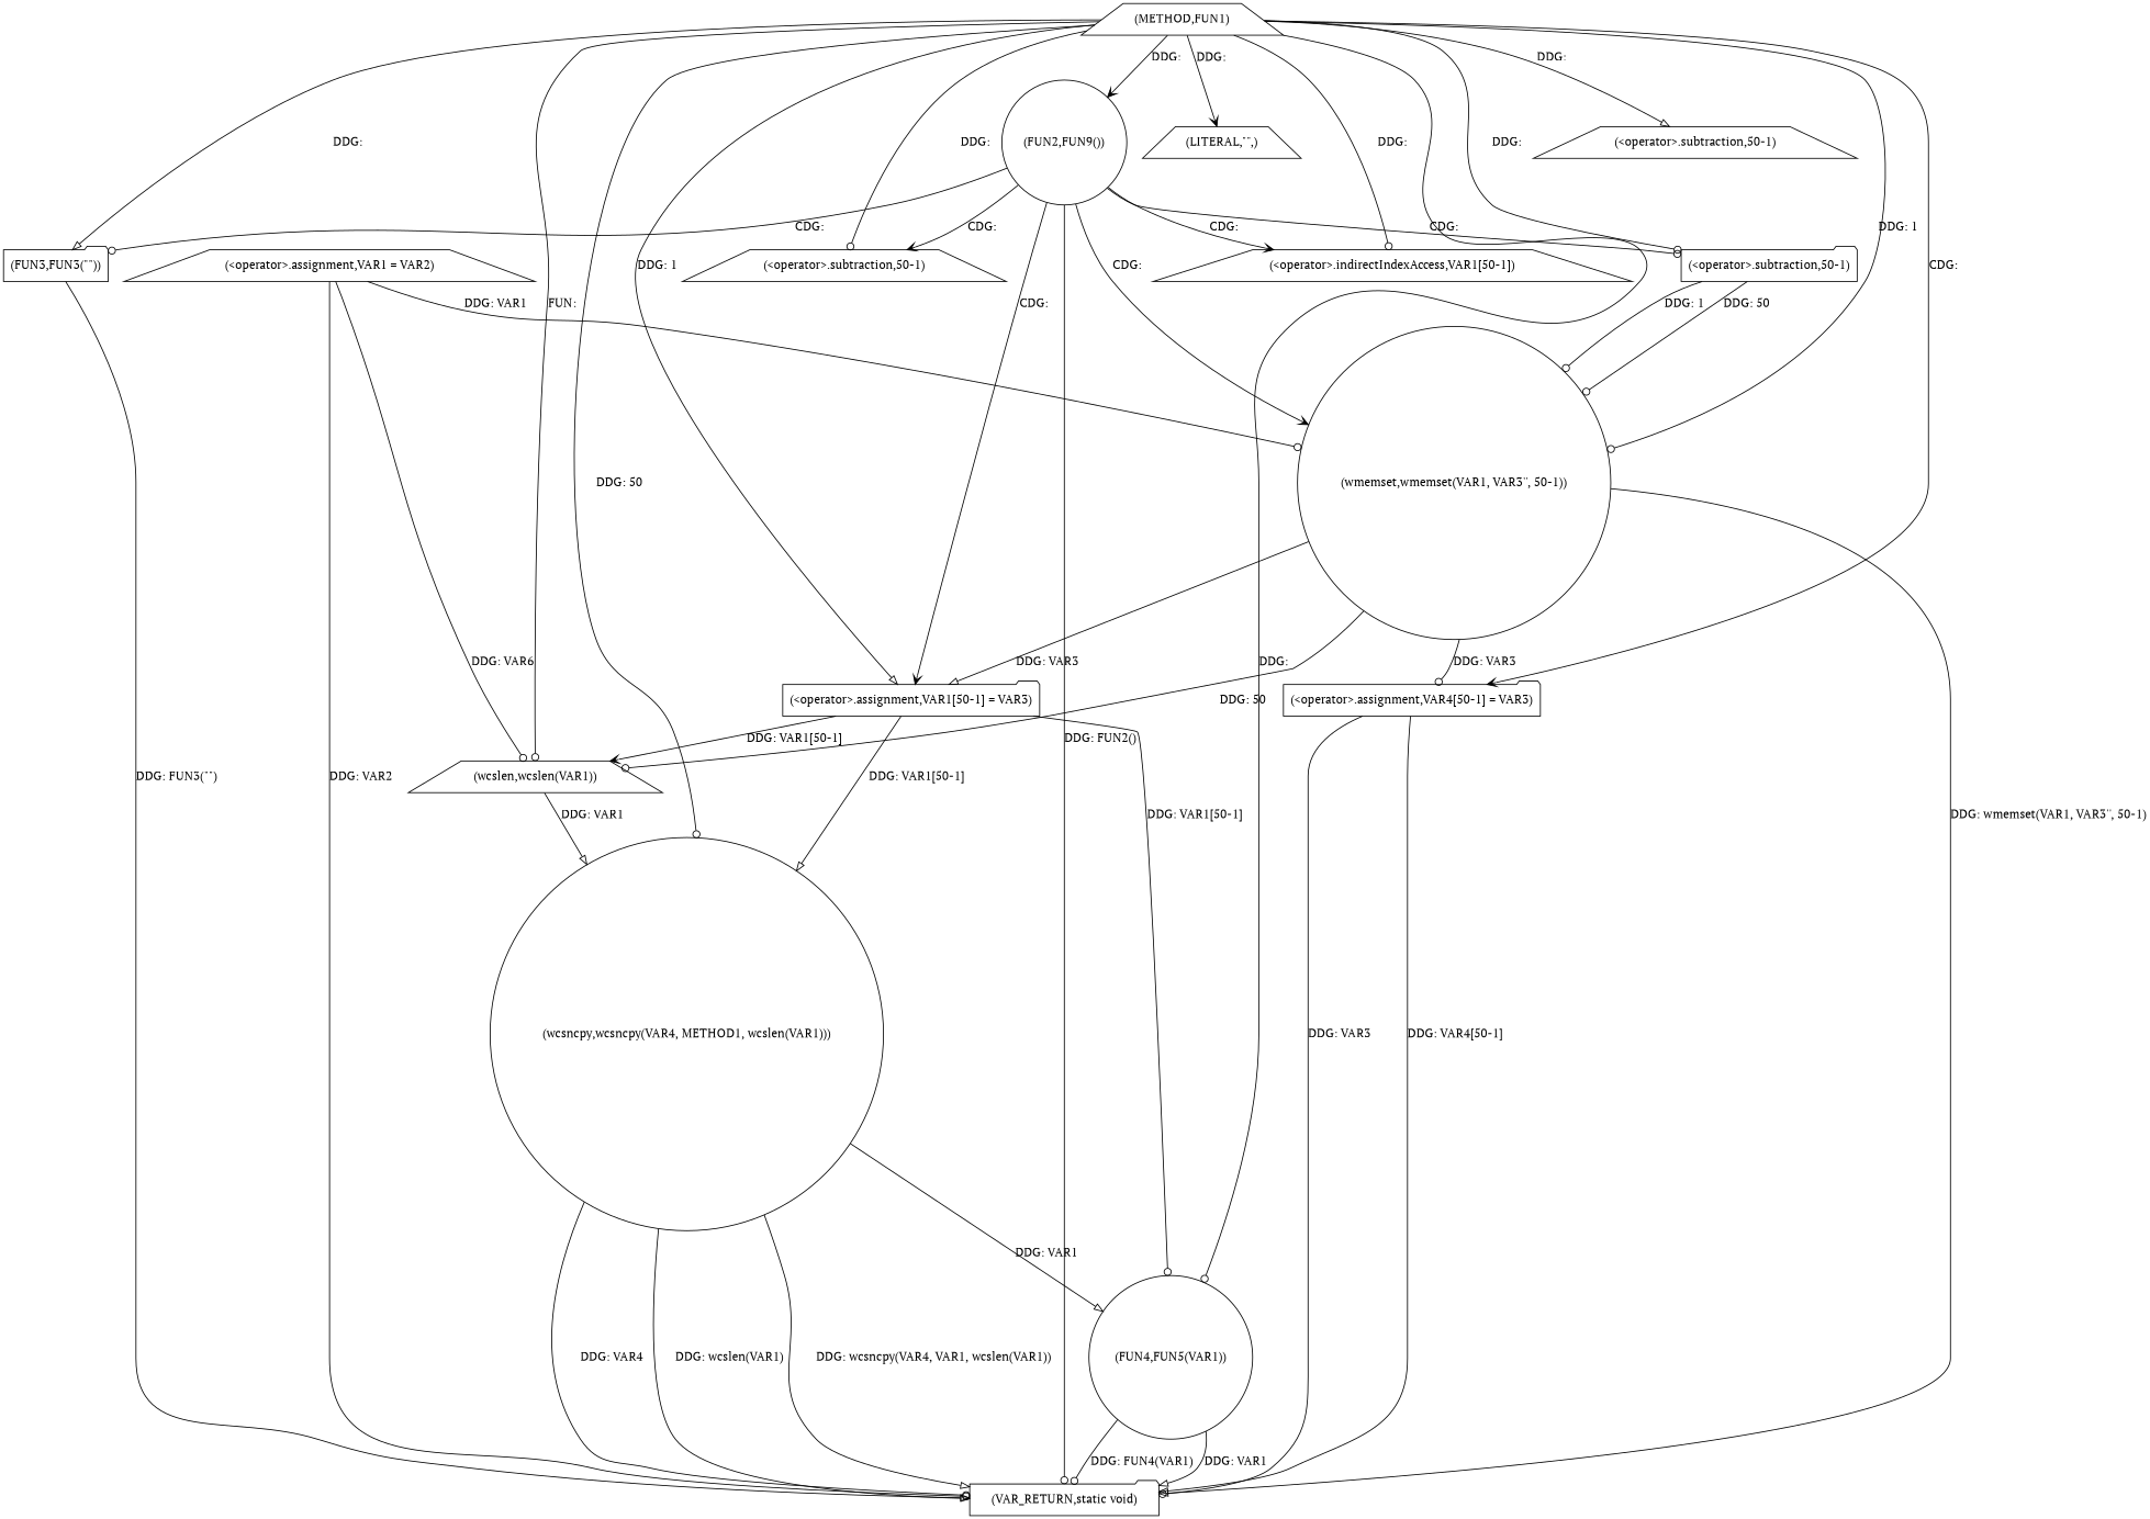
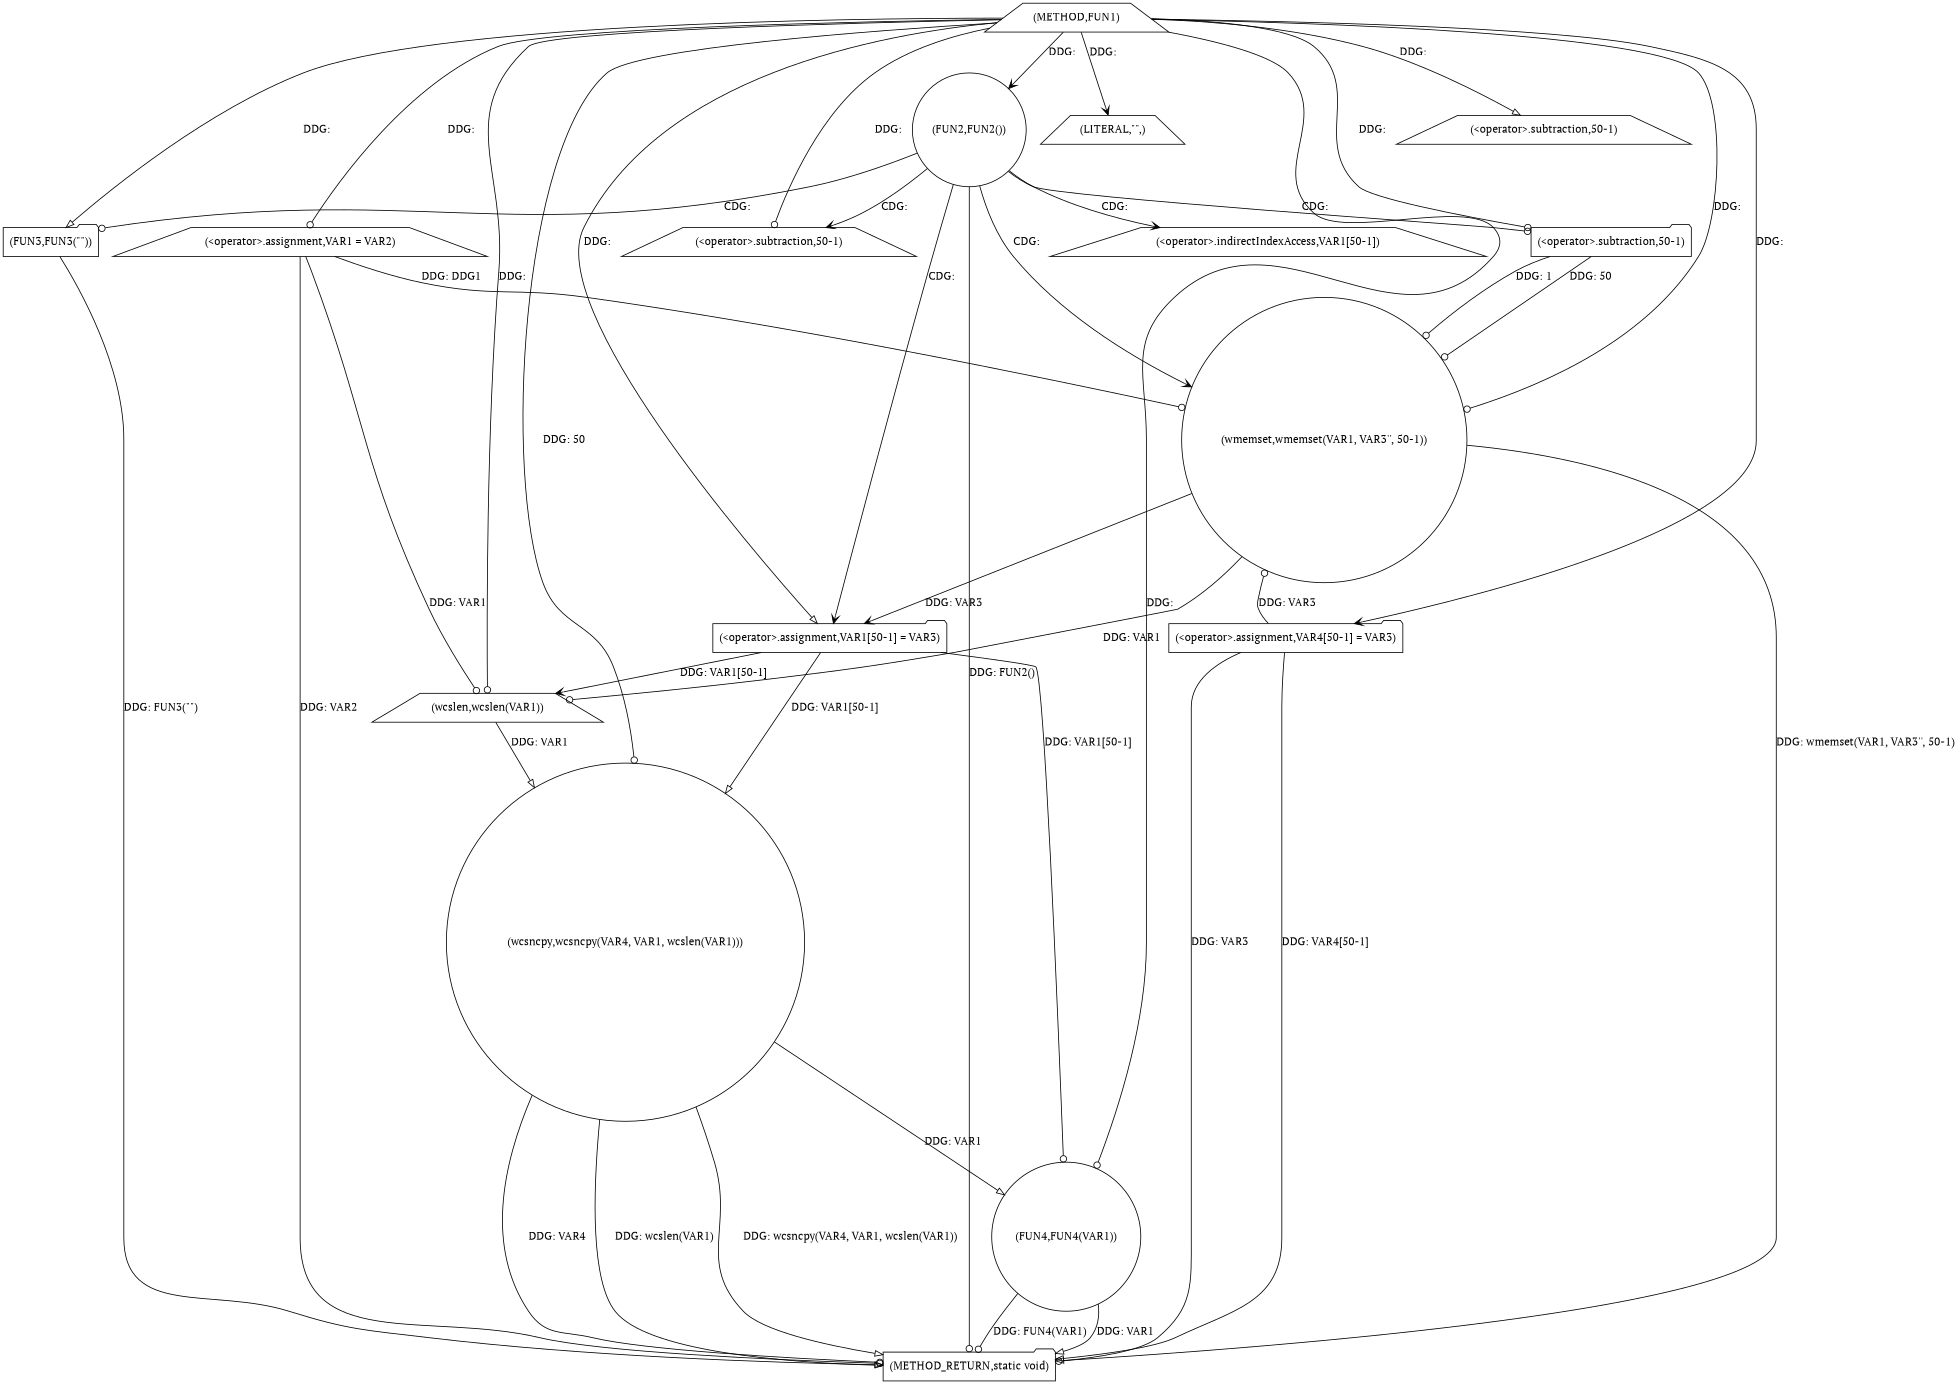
  digraph {
    fontname="PT Serif"
    node [fontname="PT Serif" shape=trapezium]
    edge [arrowhead=odot fontname="PT Serif"]
    n1 [label="(METHOD,FUN1)"]
    n2 [label="(<operator>.assignment,VAR1 = VAR2)"]
-   n3 [label="(FUN2,FUN9())" shape=circle]
+   n3 [label="(FUN2,FUN2())" shape=circle]
    n4 [label="(FUN3,FUN3(\"\"))" shape=folder]
    n5 [label="(wmemset,wmemset(VAR1, VAR3'', 50-1))" shape=circle]
    n6 [label="(<operator>.subtraction,50-1)" shape=folder]
    n7 [label="(<operator>.assignment,VAR1[50-1] = VAR3)" shape=folder]
    n8 [label="(<operator>.subtraction,50-1)"]
    n9 [label="(LITERAL,\"\",)"]
-   n10 [label="(wcsncpy,wcsncpy(VAR4, METHOD1, wcslen(VAR1)))" shape=circle]
+   n10 [label="(wcsncpy,wcsncpy(VAR4, VAR1, wcslen(VAR1)))" shape=circle]
    n11 [label="(wcslen,wcslen(VAR1))"]
    n12 [label="(<operator>.assignment,VAR4[50-1] = VAR3)" shape=folder]
    n13 [label="(<operator>.subtraction,50-1)"]
-   n14 [label="(FUN4,FUN5(VAR1))" shape=circle]
-   n15 [label="(VAR_RETURN,static void)" shape=folder]
+   n14 [label="(FUN4,FUN4(VAR1))" shape=circle]
+   n15 [label="(METHOD_RETURN,static void)" shape=folder]
    n16 [label="(<operator>.indirectIndexAccess,VAR1[50-1])"]
-   n1 -> n16 [label="DDG: "]
+   n1 -> n2 [label="DDG: "]
    n1 -> n3 [arrowhead=vee label="DDG: "]
    n1 -> n4 [arrowhead=onormal label="DDG: "]
-   n1 -> n5 [label="DDG: 1"]
+   n1 -> n5 [label="DDG: "]
    n1 -> n6 [label="DDG: "]
-   n1 -> n7 [arrowhead=onormal label="DDG: 1"]
+   n1 -> n7 [arrowhead=onormal label="DDG: "]
    n1 -> n8 [label="DDG: "]
    n1 -> n9 [arrowhead=vee label="DDG: "]
    n1 -> n10 [label="DDG: 50"]
-   n1 -> n11 [label="FUN: "]
-   n1 -> n12 [arrowhead=vee label="CDG: "]
+   n1 -> n11 [label="DDG: "]
+   n1 -> n12 [arrowhead=vee label="DDG: "]
    n1 -> n13 [arrowhead=onormal label="DDG: "]
    n1 -> n14 [label="DDG: "]
-   n2 -> n5 [label="DDG: VAR1"]
-   n2 -> n11 [label="DDG: VAR6"]
+   n2 -> n5 [label="DDG: DDG1"]
+   n2 -> n11 [label="DDG: VAR1"]
    n2 -> n15 [label="DDG: VAR2"]
    n3 -> n4 [label="CDG: "]
    n3 -> n5 [arrowhead=vee label="CDG: "]
    n3 -> n6 [label="CDG: "]
    n3 -> n7 [arrowhead=vee label="CDG: "]
    n3 -> n8 [arrowhead=vee label="CDG: "]
    n3 -> n15 [label="DDG: FUN2()"]
    n3 -> n16 [arrowhead=vee label="CDG: "]
    n4 -> n15 [arrowhead=onormal label="DDG: FUN3(\"\")"]
-   n5 -> n7 [arrowhead=onormal label="DDG: VAR3"]
-   n5 -> n11 [label="DDG: 50"]
-   n5 -> n12 [label="DDG: VAR3"]
+   n5 -> n7 [arrowhead=vee label="DDG: VAR3"]
+   n5 -> n11 [label="DDG: VAR1"]
+   n12 -> n5 [label="DDG: VAR3"]
    n5 -> n15 [arrowhead=onormal label="DDG: wmemset(VAR1, VAR3'', 50-1)"]
    n6 -> n5 [label="DDG: 50"]
    n6 -> n5 [label="DDG: 1"]
    n7 -> n10 [arrowhead=onormal label="DDG: VAR1[50-1]"]
    n7 -> n11 [arrowhead=vee label="DDG: VAR1[50-1]"]
    n7 -> n14 [label="DDG: VAR1[50-1]"]
    n10 -> n14 [arrowhead=onormal label="DDG: VAR1"]
    n10 -> n15 [label="DDG: VAR4"]
    n10 -> n15 [arrowhead=onormal label="DDG: wcslen(VAR1)"]
    n10 -> n15 [arrowhead=onormal label="DDG: wcsncpy(VAR4, VAR1, wcslen(VAR1))"]
    n11 -> n10 [arrowhead=onormal label="DDG: VAR1"]
    n12 -> n15 [label="DDG: VAR3"]
    n12 -> n15 [arrowhead=onormal label="DDG: VAR4[50-1]"]
    n14 -> n15 [arrowhead=onormal label="DDG: VAR1"]
    n14 -> n15 [label="DDG: FUN4(VAR1)"]
  }
